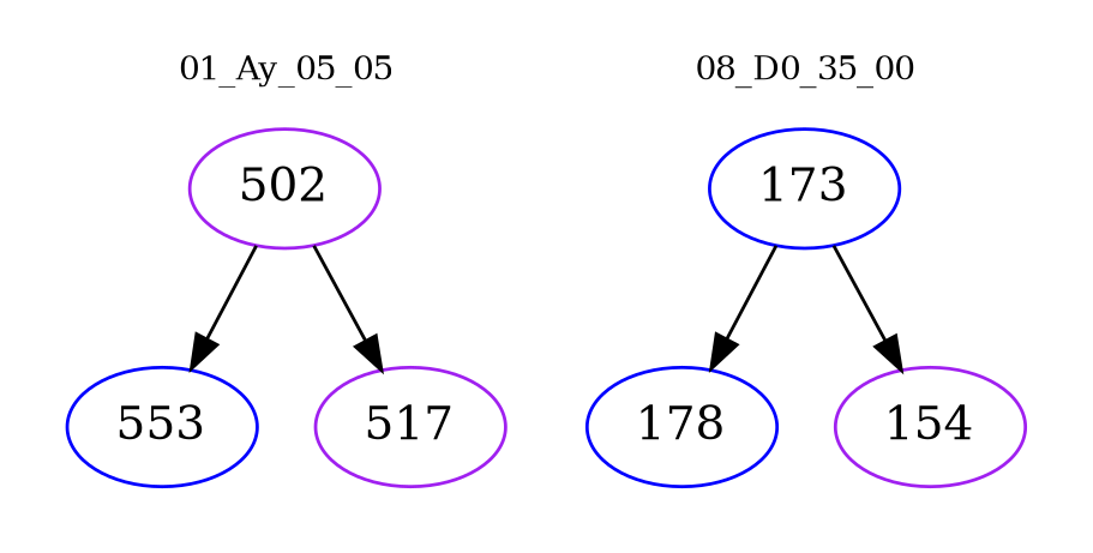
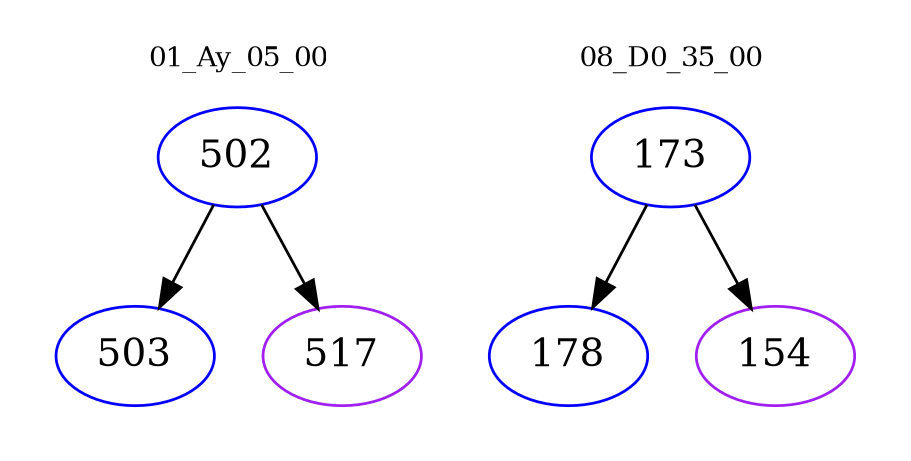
  digraph {
    node [color=blue]
    edge [color=black]
-   n1 [color=purple label=502]
-   n2 [label=553]
+   n1 [label=502]
+   n2 [label=503]
    n3 [color=purple label=517]
    n4 [label=173]
    n5 [label=178]
    n6 [color=purple label=154]
    subgraph cluster_1 {
      color=white
      fontsize=10
-     label="01_Ay_05_05"
+     label="01_Ay_05_00"
      n1
      n2
      n3
    }
    subgraph cluster_2 {
      color=white
      fontsize=10
      label="08_D0_35_00"
      n4
      n5
      n6
    }
    n1 -> n2
    n1 -> n3
    n4 -> n5
    n4 -> n6
  }
